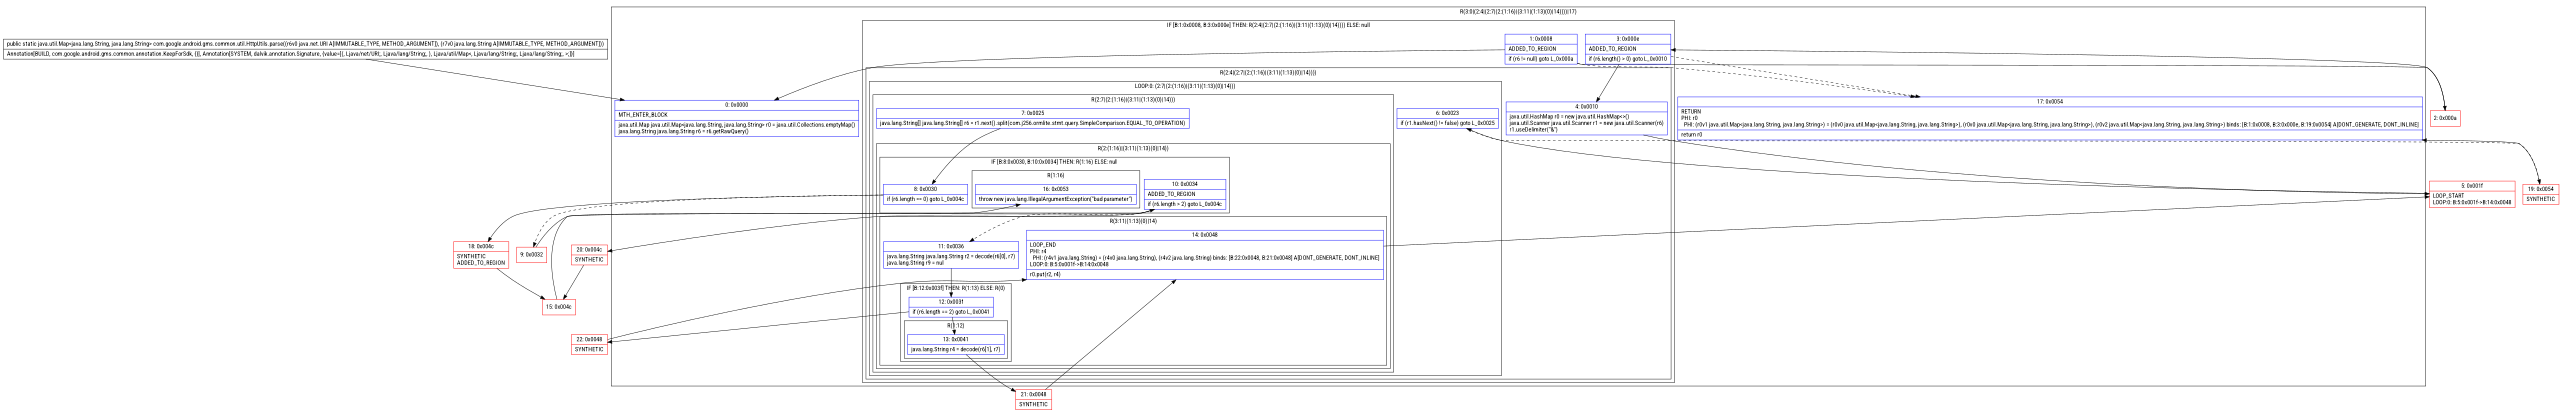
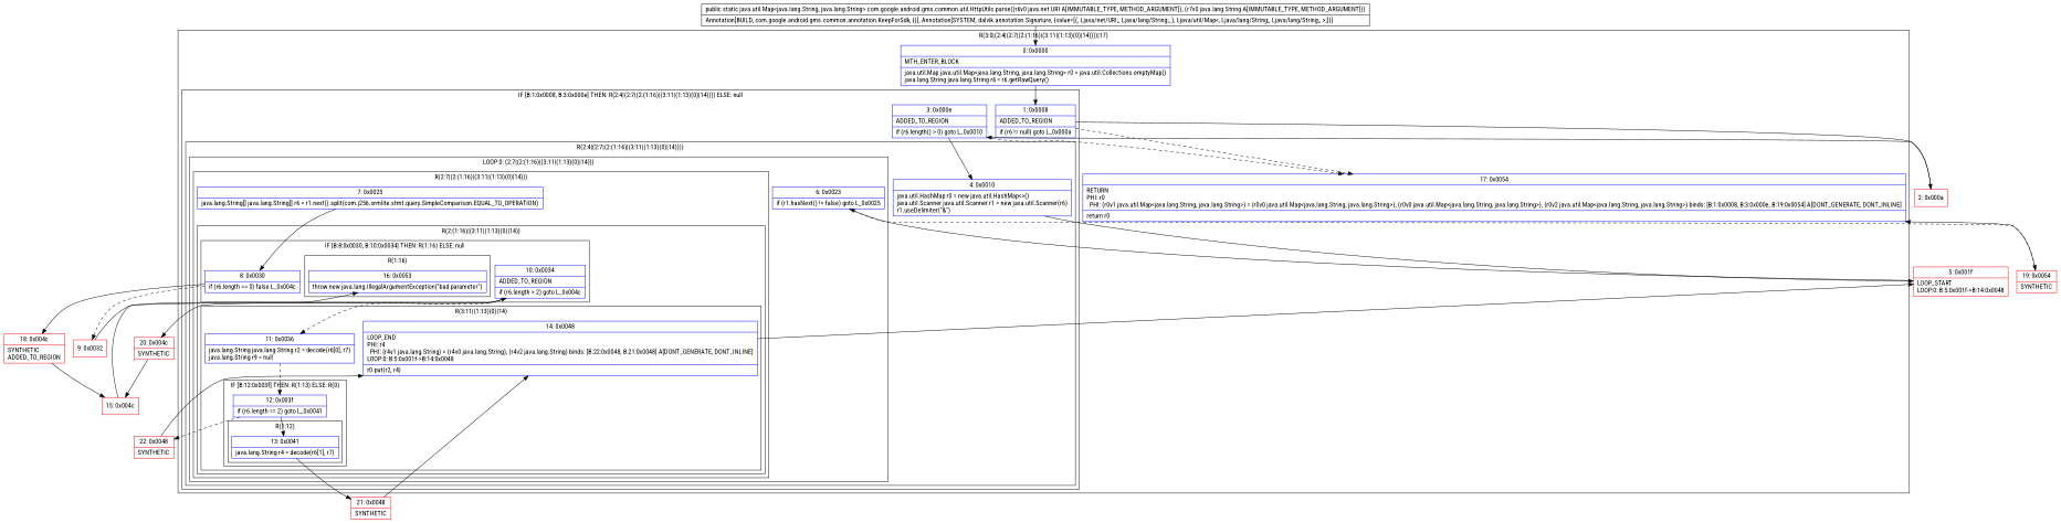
  digraph {
    fontname="Roboto Condensed"
    node [color=blue fontname="Roboto Condensed" shape=record]
    edge [fontname="Roboto Condensed"]
    n1 [label="{16\:\ 0x0053|throw new java.lang.IllegalArgumentException(\"bad parameter\")\l}"]
-   n2 [label="{8\:\ 0x0030|if (r6.length == 0) goto L_0x004c\l}"]
+   n2 [label="{8\:\ 0x0030|if (r6.length == 0) false L_0x004c\l}"]
    n3 [label="{10\:\ 0x0034|ADDED_TO_REGION\l|if (r6.length \> 2) goto L_0x004c\l}"]
    n4 [label="{13\:\ 0x0041|java.lang.String r4 = decode(r6[1], r7)\l}"]
    n5 [label="{12\:\ 0x003f|if (r6.length == 2) goto L_0x0041\l}"]
    n6 [label="{11\:\ 0x0036|java.lang.String java.lang.String r2 = decode(r6[0], r7)\ljava.lang.String r9 = null\l}"]
    n7 [label="{14\:\ 0x0048|LOOP_END\lPHI: r4 \l  PHI: (r4v1 java.lang.String) = (r4v0 java.lang.String), (r4v2 java.lang.String) binds: [B:22:0x0048, B:21:0x0048] A[DONT_GENERATE, DONT_INLINE]\lLOOP:0: B:5:0x001f\-\>B:14:0x0048\l|r0.put(r2, r4)\l}"]
    n8 [label="{7\:\ 0x0025|java.lang.String[] java.lang.String[] r6 = r1.next().split(com.j256.ormlite.stmt.query.SimpleComparison.EQUAL_TO_OPERATION)\l}"]
    n9 [label="{6\:\ 0x0023|if (r1.hasNext() != false) goto L_0x0025\l}"]
    n10 [label="{4\:\ 0x0010|java.util.HashMap r0 = new java.util.HashMap\<\>()\ljava.util.Scanner java.util.Scanner r1 = new java.util.Scanner(r6)\lr1.useDelimiter(\"&\")\l}"]
    n11 [label="{1\:\ 0x0008|ADDED_TO_REGION\l|if (r6 != null) goto L_0x000a\l}"]
    n12 [label="{3\:\ 0x000e|ADDED_TO_REGION\l|if (r6.length() \> 0) goto L_0x0010\l}"]
    n13 [label="{0\:\ 0x0000|MTH_ENTER_BLOCK\l|java.util.Map java.util.Map\<java.lang.String, java.lang.String\> r0 = java.util.Collections.emptyMap()\ljava.lang.String java.lang.String r6 = r6.getRawQuery()\l}"]
    n14 [label="{17\:\ 0x0054|RETURN\lPHI: r0 \l  PHI: (r0v1 java.util.Map\<java.lang.String, java.lang.String\>) = (r0v0 java.util.Map\<java.lang.String, java.lang.String\>), (r0v0 java.util.Map\<java.lang.String, java.lang.String\>), (r0v2 java.util.Map\<java.lang.String, java.lang.String\>) binds: [B:1:0x0008, B:3:0x000e, B:19:0x0054] A[DONT_GENERATE, DONT_INLINE]\l|return r0\l}"]
    n15 [color=red label="{9\:\ 0x0032}"]
    n16 [color=red label="{18\:\ 0x004c|SYNTHETIC\lADDED_TO_REGION\l}"]
    n17 [color=red label="{20\:\ 0x004c|SYNTHETIC\l}"]
    n18 [color=red label="{21\:\ 0x0048|SYNTHETIC\l}"]
    n19 [color=red label="{22\:\ 0x0048|SYNTHETIC\l}"]
    n20 [color=red label="{5\:\ 0x001f|LOOP_START\lLOOP:0: B:5:0x001f\-\>B:14:0x0048\l}"]
    n21 [color=red label="{19\:\ 0x0054|SYNTHETIC\l}"]
    n22 [color=red label="{2\:\ 0x000a}"]
    n23 [color=red label="{15\:\ 0x004c}"]
    n24 [label="{public static java.util.Map\<java.lang.String, java.lang.String\> com.google.android.gms.common.util.HttpUtils.parse((r6v0 java.net.URI A[IMMUTABLE_TYPE, METHOD_ARGUMENT]), (r7v0 java.lang.String A[IMMUTABLE_TYPE, METHOD_ARGUMENT]))  | Annotation[BUILD, com.google.android.gms.common.annotation.KeepForSdk, \{\}], Annotation[SYSTEM, dalvik.annotation.Signature, \{value=[(, Ljava\/net\/URI;, Ljava\/lang\/String;, ), Ljava\/util\/Map\<, Ljava\/lang\/String;, Ljava\/lang\/String;, \>;]\}]\l}" color=""]
    subgraph cluster_1 {
      label="R(3:0|(2:4|(2:7|(2:(1:16)|(3:11|(1:13)(0)|14))))|17)"
      n13
      n14
      subgraph cluster_2 {
        label="IF [B:1:0x0008, B:3:0x000e] THEN: R(2:4|(2:7|(2:(1:16)|(3:11|(1:13)(0)|14)))) ELSE: null"
        n11
        n12
        subgraph cluster_3 {
          label="R(2:4|(2:7|(2:(1:16)|(3:11|(1:13)(0)|14))))"
          n10
          subgraph cluster_4 {
            label="LOOP:0: (2:7|(2:(1:16)|(3:11|(1:13)(0)|14)))"
            n9
            subgraph cluster_5 {
              label="R(2:7|(2:(1:16)|(3:11|(1:13)(0)|14)))"
              n8
              subgraph cluster_6 {
                label="R(2:(1:16)|(3:11|(1:13)(0)|14))"
                subgraph cluster_7 {
                  label="IF [B:8:0x0030, B:10:0x0034] THEN: R(1:16) ELSE: null"
                  n2
                  n3
                  subgraph cluster_8 {
                    label="R(1:16)"
                    n1
                  }
                }
                subgraph cluster_9 {
                  label="R(3:11|(1:13)(0)|14)"
                  n6
                  n7
                  subgraph cluster_10 {
                    label="IF [B:12:0x003f] THEN: R(1:13) ELSE: R(0)"
                    n5
                    subgraph cluster_11 {
                      label="R(1:12)"
                      n4
                    }
                    subgraph cluster_12 {
                      label="R(0)"
                    }
                  }
                }
              }
            }
          }
        }
      }
    }
    n2 -> n15 [style=dashed]
    n2 -> n16
    n3 -> n6 [style=dashed]
    n3 -> n17
    n4 -> n18
    n5 -> n4
-   n5 -> n19 [style=solid]
-   n6 -> n5
+   n5 -> n19 [style=dashed]
+   n6 -> n5 [style=dashed]
    n7 -> n20
    n8 -> n2
    n9 -> n21 [style=dashed]
    n10 -> n20
    n11 -> n14 [style=dashed]
    n11 -> n22
    n12 -> n10
    n12 -> n14 [style=dashed]
-   n11 -> n13
+   n13 -> n11
    n15 -> n3
    n16 -> n23
    n17 -> n23
    n18 -> n7
    n19 -> n7
    n20 -> n9
    n21 -> n14
    n22 -> n12
    n23 -> n1
    n24 -> n13
  }
